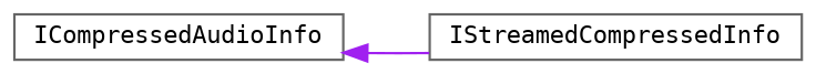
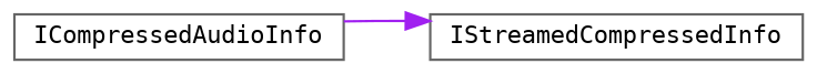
  digraph {
    rankdir=LR
    fontname="DejaVu Sans Mono"
    node [color=grey40 fillcolor=white fontname="DejaVu Sans Mono" fontsize=10 shape=box style=filled]
    n1 [height=0.2 label=ICompressedAudioInfo width=0.4]
    n2 [height=0.2 label=IStreamedCompressedInfo width=0.4]
-   n1 -> n2 [color=purple dir=back fontname="DejaVu Sans Mono" fontsize=10 labelfontname=Helvetica labelfontsize=10 style=solid]
+   n2 -> n1 [color=purple dir=back fontname="DejaVu Sans Mono" fontsize=10 labelfontname=Helvetica labelfontsize=10 style=solid]
  }
